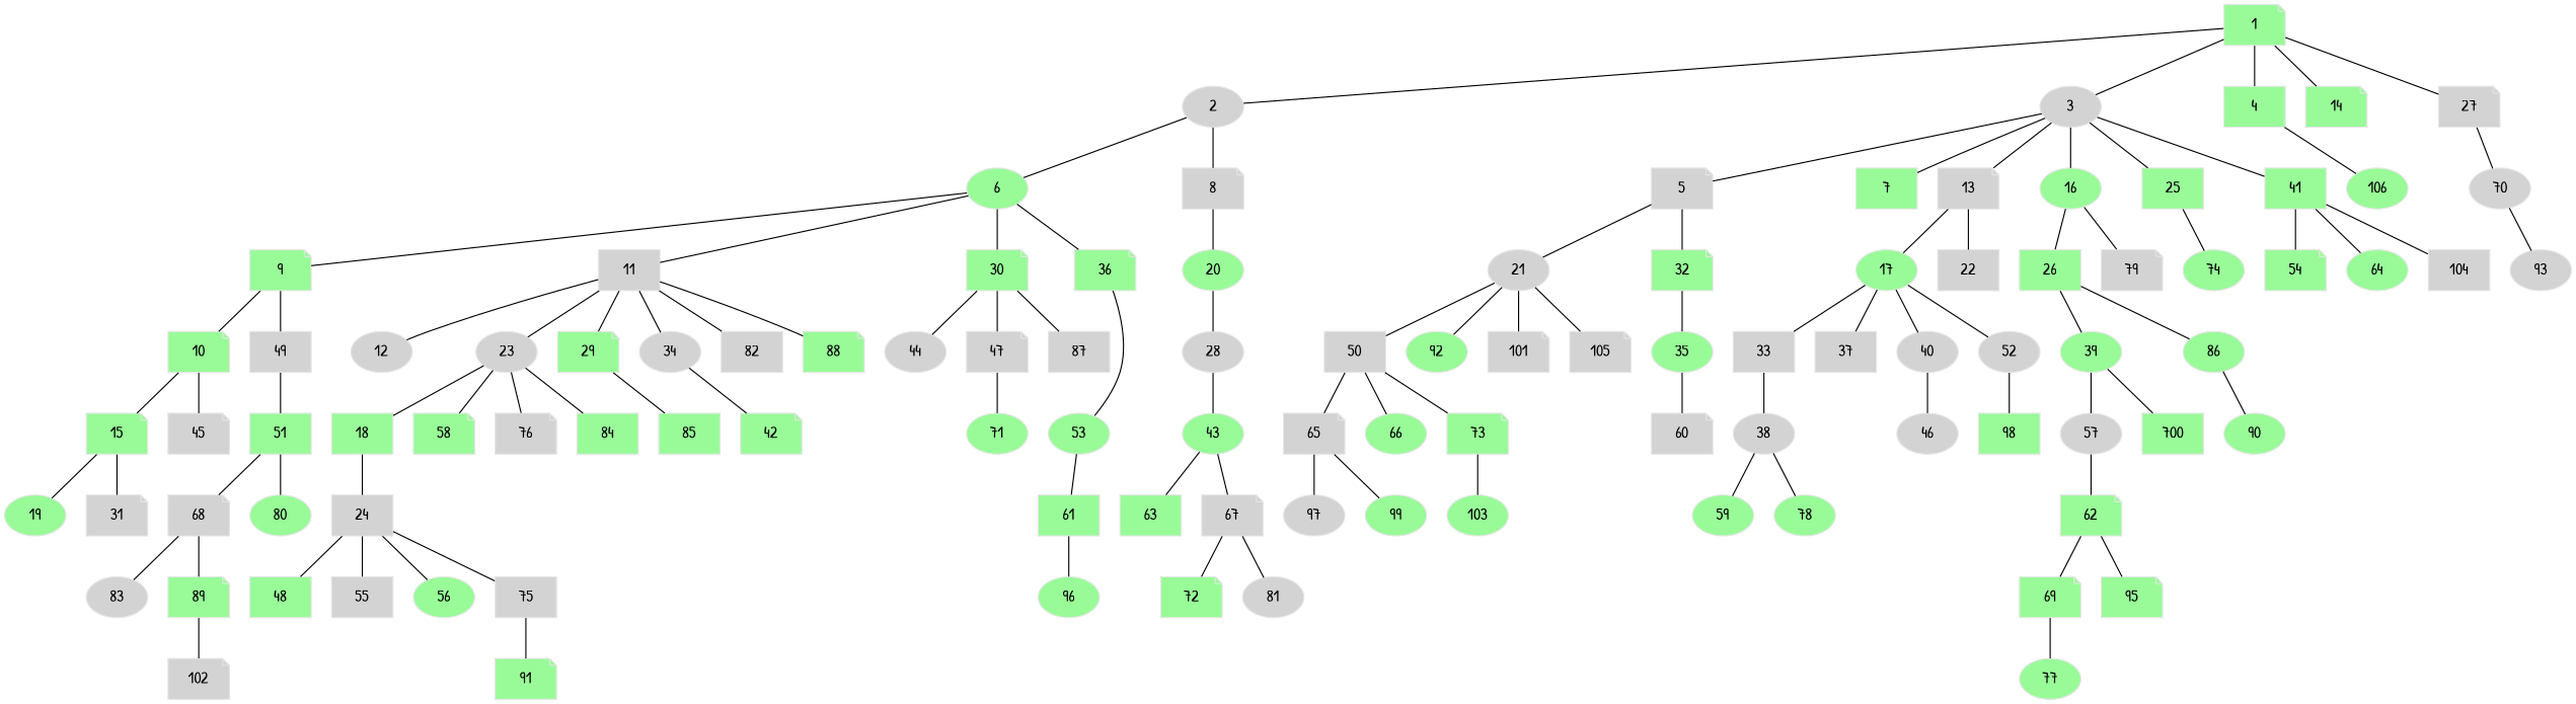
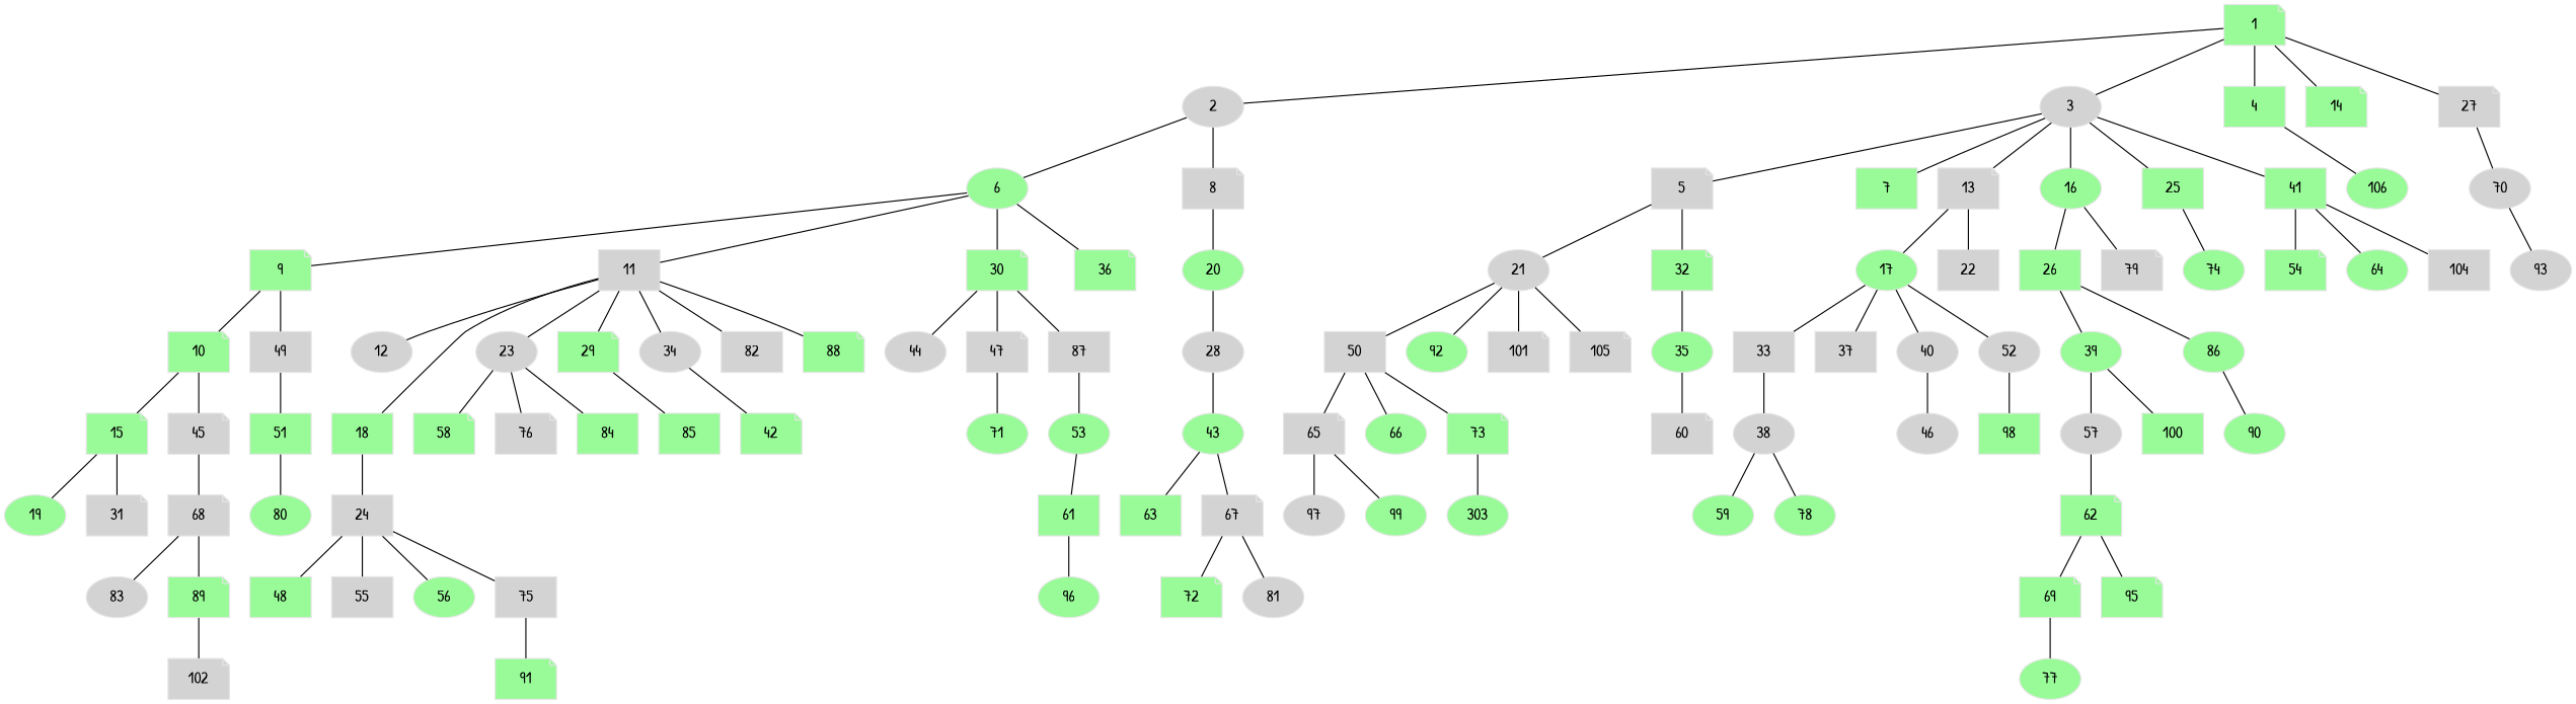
  graph {
    fontname="Patrick Hand"
    node [color=gray90 fillcolor=palegreen fontname="Patrick Hand" shape=ellipse style=filled]
    edge [fontname="Patrick Hand"]
    1 [shape=note]
    2 [fillcolor=lightgrey]
    3 [fillcolor=lightgrey]
    4 [shape=box]
    14 [shape=note]
    27 [fillcolor=lightgrey shape=note]
    6
    8 [fillcolor=lightgrey shape=note]
    5 [fillcolor=lightgrey shape=note]
    7 [shape=box]
    13 [fillcolor=lightgrey shape=note]
    16
    25 [shape=box]
    41 [shape=box]
    106
    70 [fillcolor=lightgrey]
    9 [shape=note]
    11 [fillcolor=lightgrey shape=box]
    30 [shape=note]
    36 [shape=note]
    20
    21 [fillcolor=lightgrey]
    32 [shape=note]
    17
    22 [fillcolor=lightgrey shape=box]
    26 [shape=box]
    79 [fillcolor=lightgrey shape=note]
    74
    54 [shape=note]
    64
    104 [fillcolor=lightgrey shape=box]
    50 [fillcolor=lightgrey shape=box]
    92
    101 [fillcolor=lightgrey shape=note]
    105 [fillcolor=lightgrey shape=note]
    35
    10 [shape=note]
    49 [fillcolor=lightgrey shape=box]
    12 [fillcolor=lightgrey]
    18 [shape=box]
    23 [fillcolor=lightgrey]
    29 [shape=note]
    34 [fillcolor=lightgrey]
    82 [fillcolor=lightgrey shape=box]
    88 [shape=note]
    44 [fillcolor=lightgrey]
    47 [fillcolor=lightgrey shape=note]
    87 [fillcolor=lightgrey shape=box]
    53
    28 [fillcolor=lightgrey]
    15 [shape=note]
    45 [fillcolor=lightgrey shape=note]
    51 [shape=box]
    19
    31 [fillcolor=lightgrey shape=note]
    24 [fillcolor=lightgrey shape=box]
    58 [shape=note]
    76 [fillcolor=lightgrey shape=note]
    84 [shape=box]
    85 [shape=box]
    42 [shape=note]
    33 [fillcolor=lightgrey shape=box]
    37 [fillcolor=lightgrey shape=box]
    40 [fillcolor=lightgrey]
    52 [fillcolor=lightgrey]
    39
    86
    38 [fillcolor=lightgrey]
    46 [fillcolor=lightgrey]
    98 [shape=box]
    48 [shape=box]
    55 [fillcolor=lightgrey shape=box]
    56
    75 [fillcolor=lightgrey shape=box]
    43
    65 [fillcolor=lightgrey shape=note]
    66
    73 [shape=note]
    91 [shape=note]
    57 [fillcolor=lightgrey]
-   100 [shape=box label=700]
+   100 [shape=box]
    90
    93 [fillcolor=lightgrey]
    63 [shape=box]
    67 [fillcolor=lightgrey shape=note]
    71
    60 [fillcolor=lightgrey shape=note]
    59
    78
    61 [shape=box]
    62 [shape=note]
    72 [shape=note]
    81 [fillcolor=lightgrey]
    68 [fillcolor=lightgrey shape=note]
    80
    97 [fillcolor=lightgrey]
    99
-   103
+   103 [label=303]
    83 [fillcolor=lightgrey]
    89 [shape=note]
    96
    69 [shape=note]
    95 [shape=note]
    77
    102 [fillcolor=lightgrey shape=note]
    1 -- 2
    1 -- 3
    1 -- 4
    1 -- 14
    1 -- 27
    2 -- 6
    2 -- 8
    3 -- 5
    3 -- 7
    3 -- 13
    3 -- 16
    3 -- 25
    3 -- 41
    4 -- 106
    27 -- 70
    6 -- 9
    6 -- 11
    6 -- 30
    6 -- 36
    8 -- 20
    5 -- 21
    5 -- 32
    13 -- 17
    13 -- 22
    16 -- 26
    16 -- 79
    25 -- 74
    41 -- 54
    41 -- 64
    41 -- 104
    70 -- 93
    9 -- 10
    9 -- 49
    11 -- 12
-   23 -- 18
+   11 -- 18
    11 -- 23
    11 -- 29
    11 -- 34
    11 -- 82
    11 -- 88
    30 -- 44
    30 -- 47
    30 -- 87
-   36 -- 53
+   87 -- 53
    20 -- 28
    21 -- 50
    21 -- 92
    21 -- 101
    21 -- 105
    32 -- 35
    17 -- 33
    17 -- 37
    17 -- 40
    17 -- 52
    26 -- 39
    26 -- 86
    50 -- 65
    50 -- 66
    50 -- 73
    35 -- 60
    10 -- 15
    10 -- 45
    49 -- 51
    18 -- 24
    23 -- 58
    23 -- 76
    23 -- 84
    29 -- 85
    34 -- 42
    47 -- 71
    53 -- 61
    28 -- 43
    15 -- 19
    15 -- 31
-   51 -- 68
+   45 -- 68
    51 -- 80
    24 -- 48
    24 -- 55
    24 -- 56
    24 -- 75
    33 -- 38
    40 -- 46
    52 -- 98
    39 -- 57
    39 -- 100
    86 -- 90
    38 -- 59
    38 -- 78
    75 -- 91
    43 -- 63
    43 -- 67
    65 -- 97
    65 -- 99
    73 -- 103
    57 -- 62
    67 -- 72
    67 -- 81
    61 -- 96
    62 -- 69
    62 -- 95
    68 -- 83
    68 -- 89
    89 -- 102
    69 -- 77
  }
